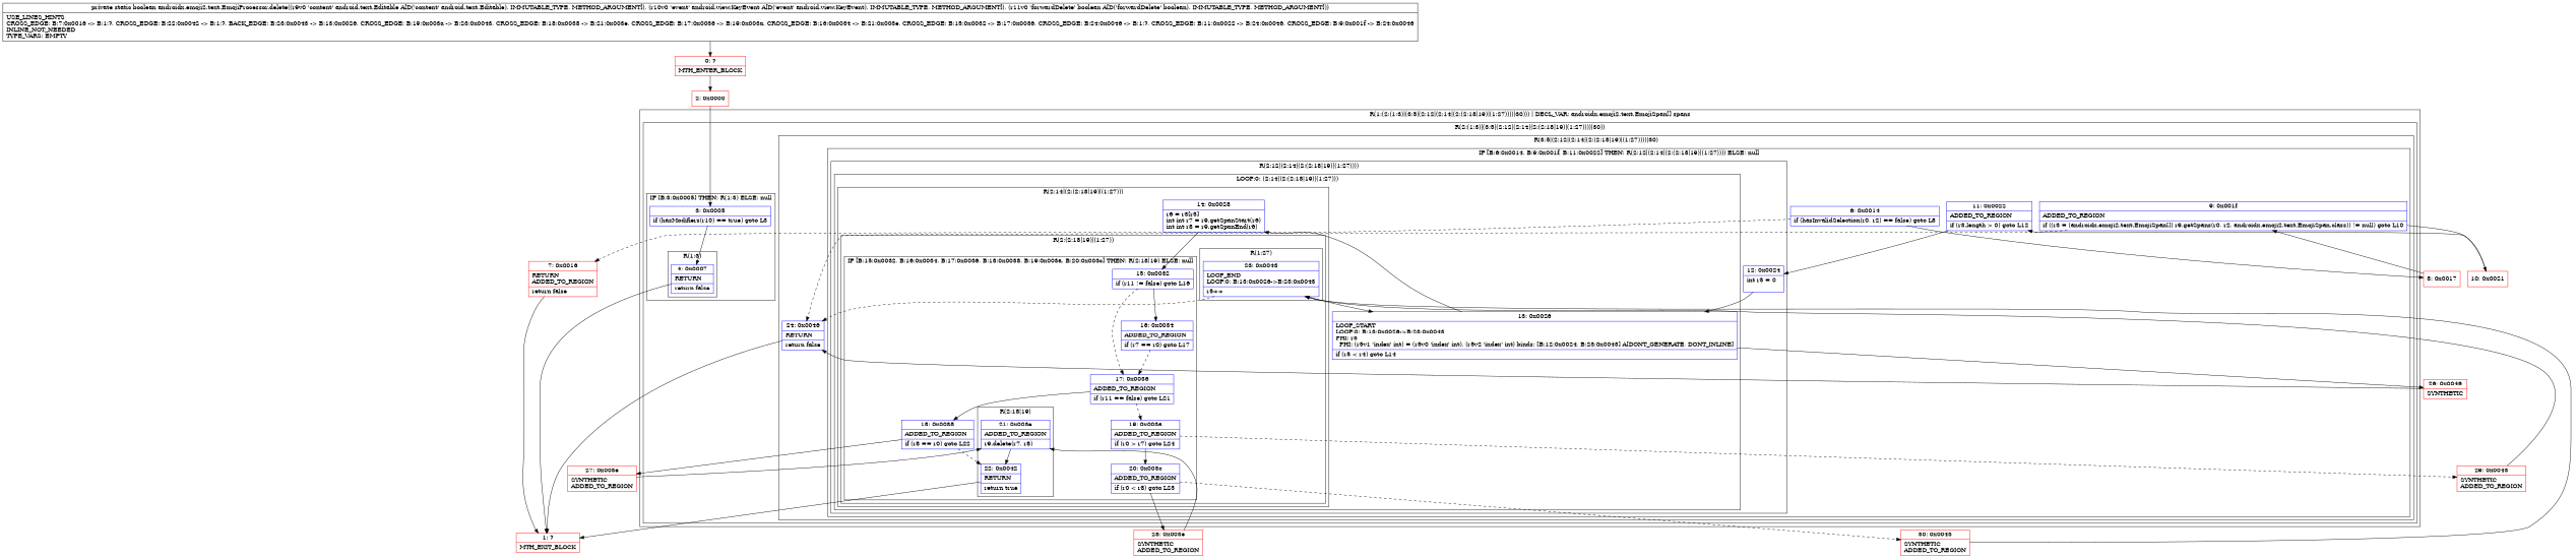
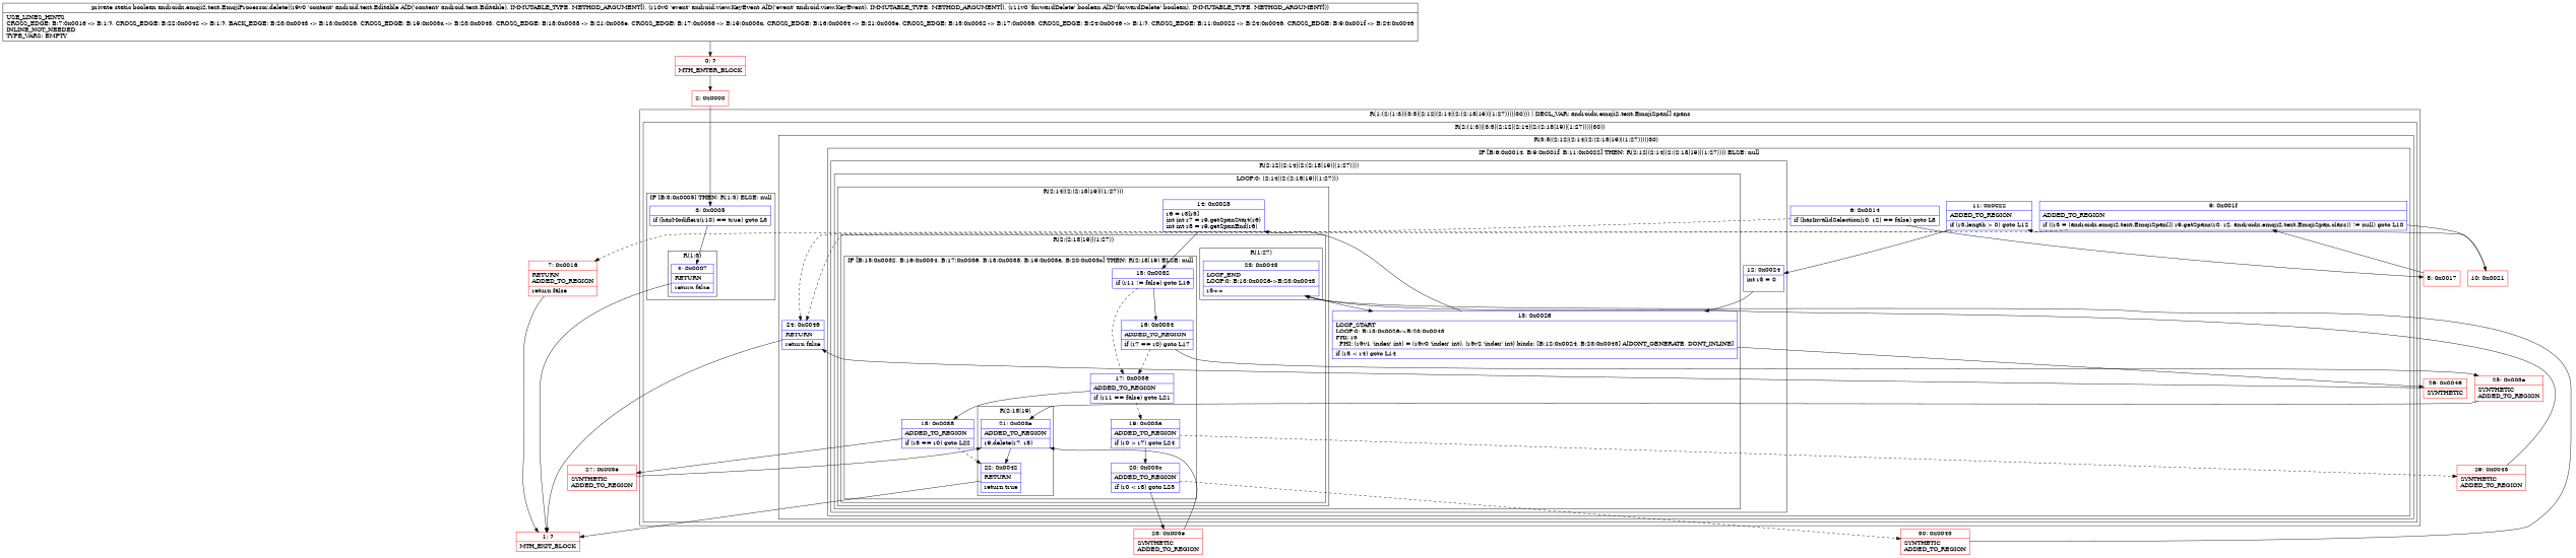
  digraph {
    node [color=blue shape=record]
    n1 [label="{4\:\ 0x0007|RETURN\l|return false\l}"]
    n2 [label="{3\:\ 0x0005|if (hasModifiers(r10) == true) goto L3\l}"]
    n3 [label="{21\:\ 0x003e|ADDED_TO_REGION\l|r9.delete(r7, r8)\l}"]
    n4 [label="{22\:\ 0x0042|RETURN\l|return true\l}"]
    n5 [label="{15\:\ 0x0032|if (r11 != false) goto L16\l}"]
    n6 [label="{16\:\ 0x0034|ADDED_TO_REGION\l|if (r7 == r0) goto L17\l}"]
    n7 [label="{17\:\ 0x0036|ADDED_TO_REGION\l|if (r11 == false) goto L21\l}"]
    n8 [label="{18\:\ 0x0038|ADDED_TO_REGION\l|if (r8 == r0) goto L22\l}"]
    n9 [label="{19\:\ 0x003a|ADDED_TO_REGION\l|if (r0 \> r7) goto L24\l}"]
    n10 [label="{20\:\ 0x003c|ADDED_TO_REGION\l|if (r0 \< r8) goto L25\l}"]
    n11 [label="{23\:\ 0x0043|LOOP_END\lLOOP:0: B:13:0x0026\-\>B:23:0x0043\l|r5++\l}"]
    n12 [label="{14\:\ 0x0028|r6 = r3[r5]\lint int r7 = r9.getSpanStart(r6)\lint int r8 = r9.getSpanEnd(r6)\l}"]
    n13 [label="{13\:\ 0x0026|LOOP_START\lLOOP:0: B:13:0x0026\-\>B:23:0x0043\lPHI: r5 \l  PHI: (r5v1 'index' int) = (r5v0 'index' int), (r5v2 'index' int) binds: [B:12:0x0024, B:23:0x0043] A[DONT_GENERATE, DONT_INLINE]\l|if (r5 \< r4) goto L14\l}"]
    n14 [label="{12\:\ 0x0024|int r5 = 0\l\l}"]
    n15 [label="{6\:\ 0x0014|if (hasInvalidSelection(r0, r2) == false) goto L8\l}"]
    n16 [label="{9\:\ 0x001f|ADDED_TO_REGION\l|if ((r3 = (androidx.emoji2.text.EmojiSpan[]) r9.getSpans(r0, r2, androidx.emoji2.text.EmojiSpan.class)) != null) goto L10\l}"]
    n17 [label="{11\:\ 0x0022|ADDED_TO_REGION\l|if (r3.length \> 0) goto L12\l}"]
    n18 [label="{24\:\ 0x0046|RETURN\l|return false\l}"]
    n19 [color=red label="{1\:\ ?|MTH_EXIT_BLOCK\l}"]
+   n20 [color=red label="{25\:\ 0x003e|SYNTHETIC\lADDED_TO_REGION\l}"]
    n21 [color=red label="{27\:\ 0x003e|SYNTHETIC\lADDED_TO_REGION\l}"]
    n22 [color=red label="{29\:\ 0x0043|SYNTHETIC\lADDED_TO_REGION\l}"]
    n23 [color=red label="{28\:\ 0x003e|SYNTHETIC\lADDED_TO_REGION\l}"]
    n24 [color=red label="{30\:\ 0x0043|SYNTHETIC\lADDED_TO_REGION\l}"]
    n25 [color=red label="{26\:\ 0x0046|SYNTHETIC\l}"]
    n26 [color=red label="{7\:\ 0x0016|RETURN\lADDED_TO_REGION\l|return false\l}"]
    n27 [color=red label="{8\:\ 0x0017}"]
    n28 [color=red label="{10\:\ 0x0021}"]
    n29 [color=red label="{0\:\ ?|MTH_ENTER_BLOCK\l}"]
    n30 [color=red label="{2\:\ 0x0000}"]
    n31 [label="{private static boolean androidx.emoji2.text.EmojiProcessor.delete((r9v0 'content' android.text.Editable A[D('content' android.text.Editable), IMMUTABLE_TYPE, METHOD_ARGUMENT]), (r10v0 'event' android.view.KeyEvent A[D('event' android.view.KeyEvent), IMMUTABLE_TYPE, METHOD_ARGUMENT]), (r11v0 'forwardDelete' boolean A[D('forwardDelete' boolean), IMMUTABLE_TYPE, METHOD_ARGUMENT]))  | USE_LINES_HINTS\lCROSS_EDGE: B:7:0x0016 \-\> B:1:?, CROSS_EDGE: B:22:0x0042 \-\> B:1:?, BACK_EDGE: B:23:0x0043 \-\> B:13:0x0026, CROSS_EDGE: B:19:0x003a \-\> B:23:0x0043, CROSS_EDGE: B:18:0x0038 \-\> B:21:0x003e, CROSS_EDGE: B:17:0x0036 \-\> B:19:0x003a, CROSS_EDGE: B:16:0x0034 \-\> B:21:0x003e, CROSS_EDGE: B:15:0x0032 \-\> B:17:0x0036, CROSS_EDGE: B:24:0x0046 \-\> B:1:?, CROSS_EDGE: B:11:0x0022 \-\> B:24:0x0046, CROSS_EDGE: B:9:0x001f \-\> B:24:0x0046\lINLINE_NOT_NEEDED\lTYPE_VARS: EMPTY\l}" color=""]
    subgraph cluster_1 {
      label="R(1:(2:(1:3)|(3:5|(2:12|(2:14|(2:(2:18|19)|(1:27))))|30))) | DECL_VAR: androidx.emoji2.text.EmojiSpan[] spans\l"
      subgraph cluster_2 {
        label="R(2:(1:3)|(3:5|(2:12|(2:14|(2:(2:18|19)|(1:27))))|30))"
        subgraph cluster_3 {
          label="IF [B:3:0x0005] THEN: R(1:3) ELSE: null"
          n2
          subgraph cluster_4 {
            label="R(1:3)"
            n1
          }
        }
        subgraph cluster_5 {
          label="R(3:5|(2:12|(2:14|(2:(2:18|19)|(1:27))))|30)"
          n18
          subgraph cluster_6 {
            label="IF [B:6:0x0014, B:9:0x001f, B:11:0x0022] THEN: R(2:12|(2:14|(2:(2:18|19)|(1:27)))) ELSE: null"
            n15
            n16
            n17
            subgraph cluster_7 {
              label="R(2:12|(2:14|(2:(2:18|19)|(1:27))))"
              n14
              subgraph cluster_8 {
                label="LOOP:0: (2:14|(2:(2:18|19)|(1:27)))"
                n13
                subgraph cluster_9 {
                  label="R(2:14|(2:(2:18|19)|(1:27)))"
                  n12
                  subgraph cluster_10 {
                    label="R(2:(2:18|19)|(1:27))"
                    subgraph cluster_11 {
                      label="IF [B:15:0x0032, B:16:0x0034, B:17:0x0036, B:18:0x0038, B:19:0x003a, B:20:0x003c] THEN: R(2:18|19) ELSE: null"
                      n5
                      n6
                      n7
                      n8
                      n9
                      n10
                      subgraph cluster_12 {
                        label="R(2:18|19)"
                        n3
                        n4
                      }
                    }
                    subgraph cluster_13 {
                      label="R(1:27)"
                      n11
                    }
                  }
                }
              }
            }
          }
        }
      }
    }
    n1 -> n19
    n2 -> n1
    n3 -> n4
    n4 -> n19
    n5 -> n6
    n5 -> n7 [style=dashed]
    n6 -> n7 [style=dashed]
+   n6 -> n20
    n7 -> n8
    n7 -> n9 [style=dashed]
    n8 -> n4 [style=dashed]
    n8 -> n21
    n9 -> n10
    n9 -> n22 [style=dashed]
    n10 -> n23
    n10 -> n24 [style=dashed]
    n11 -> n13
    n12 -> n5
    n13 -> n12
    n13 -> n25 [style=solid]
    n14 -> n13
    n15 -> n26 [style=dashed]
    n15 -> n27
    n16 -> n18 [style=dashed]
    n16 -> n28
    n17 -> n14
-   n11 -> n18 [style=dashed]
+   n17 -> n18 [style=dashed]
    n18 -> n19
+   n20 -> n3
    n21 -> n3
    n22 -> n11
    n23 -> n3
    n24 -> n11
    n25 -> n18
    n26 -> n19
    n27 -> n16
    n28 -> n17
    n29 -> n30
    n30 -> n2
    n31 -> n29
  }
